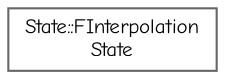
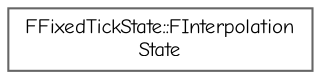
  digraph {
    rankdir=LR
    fontname="Comic Neue"
-   n1 [color=grey40 fillcolor=white fontname="Comic Neue" fontsize=10 height=0.2 label="State::FInterpolation\lState" shape=box style=filled width=0.4]
+   n1 [color=grey40 fillcolor=white fontname="Comic Neue" fontsize=10 height=0.2 label="FFixedTickState::FInterpolation\lState" shape=box style=filled width=0.4]
  }
